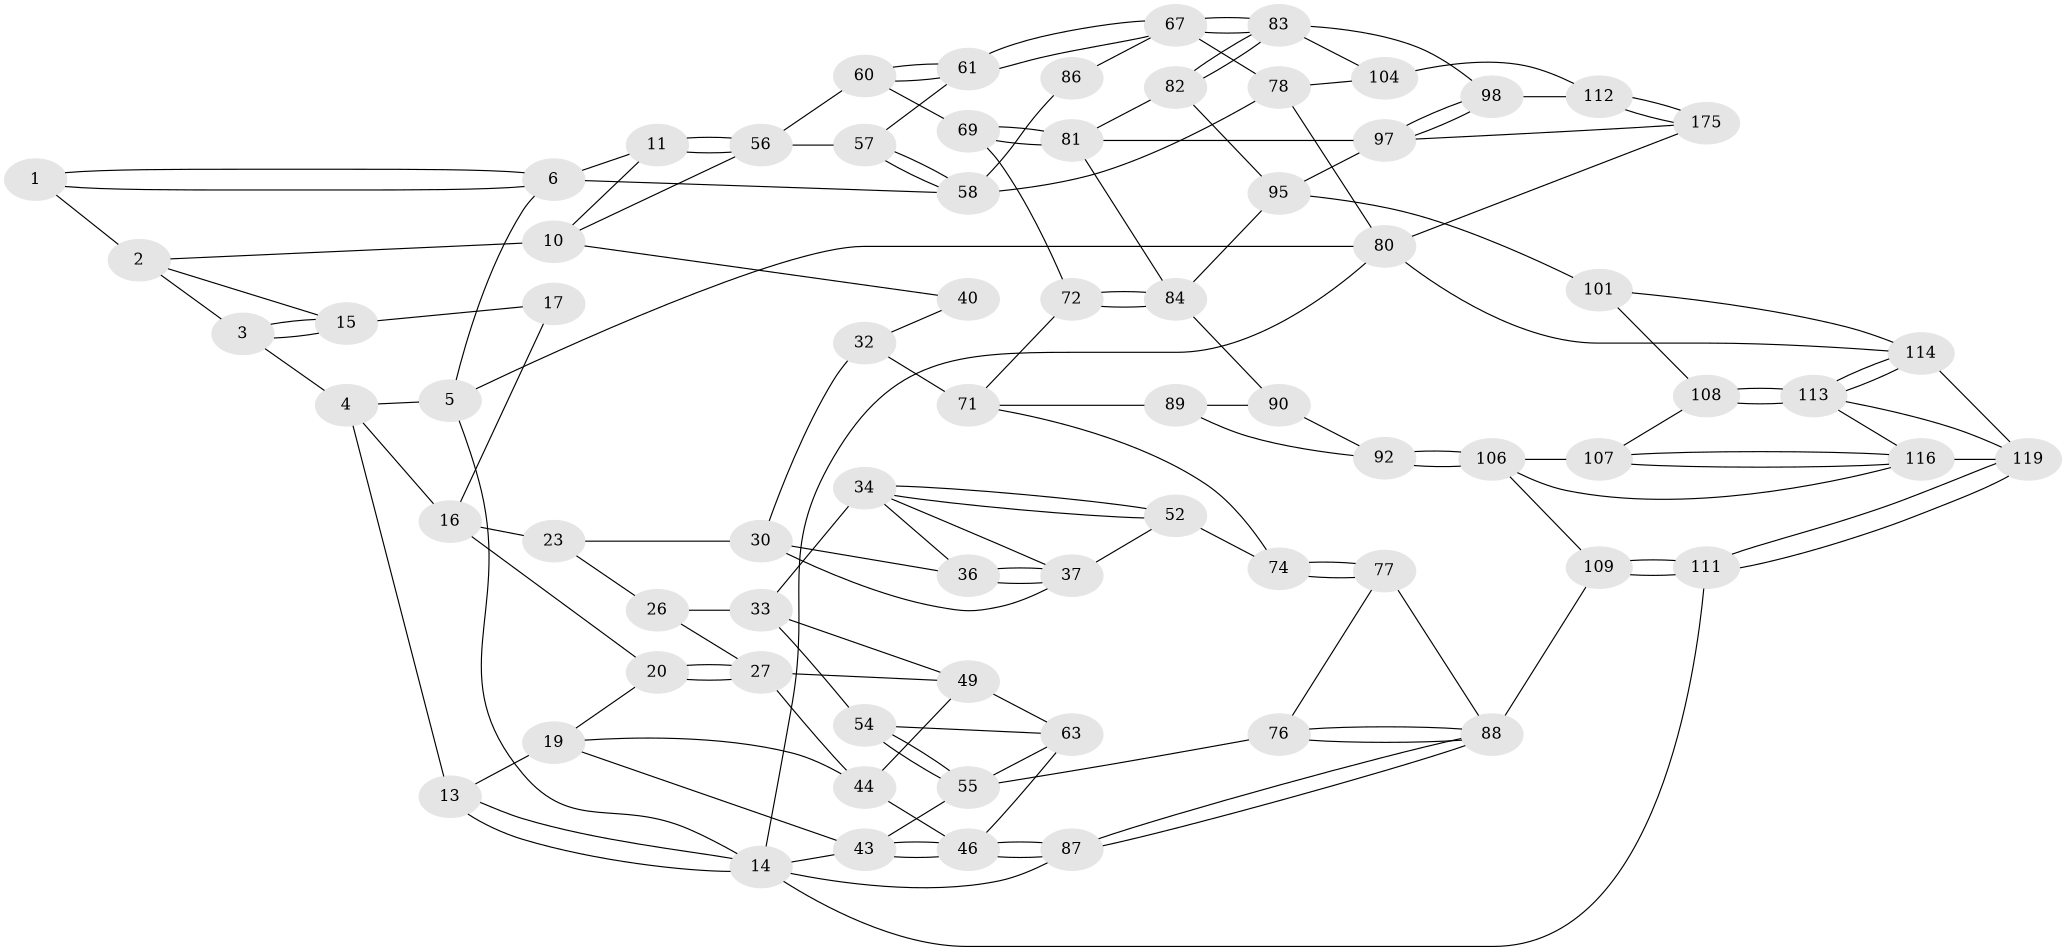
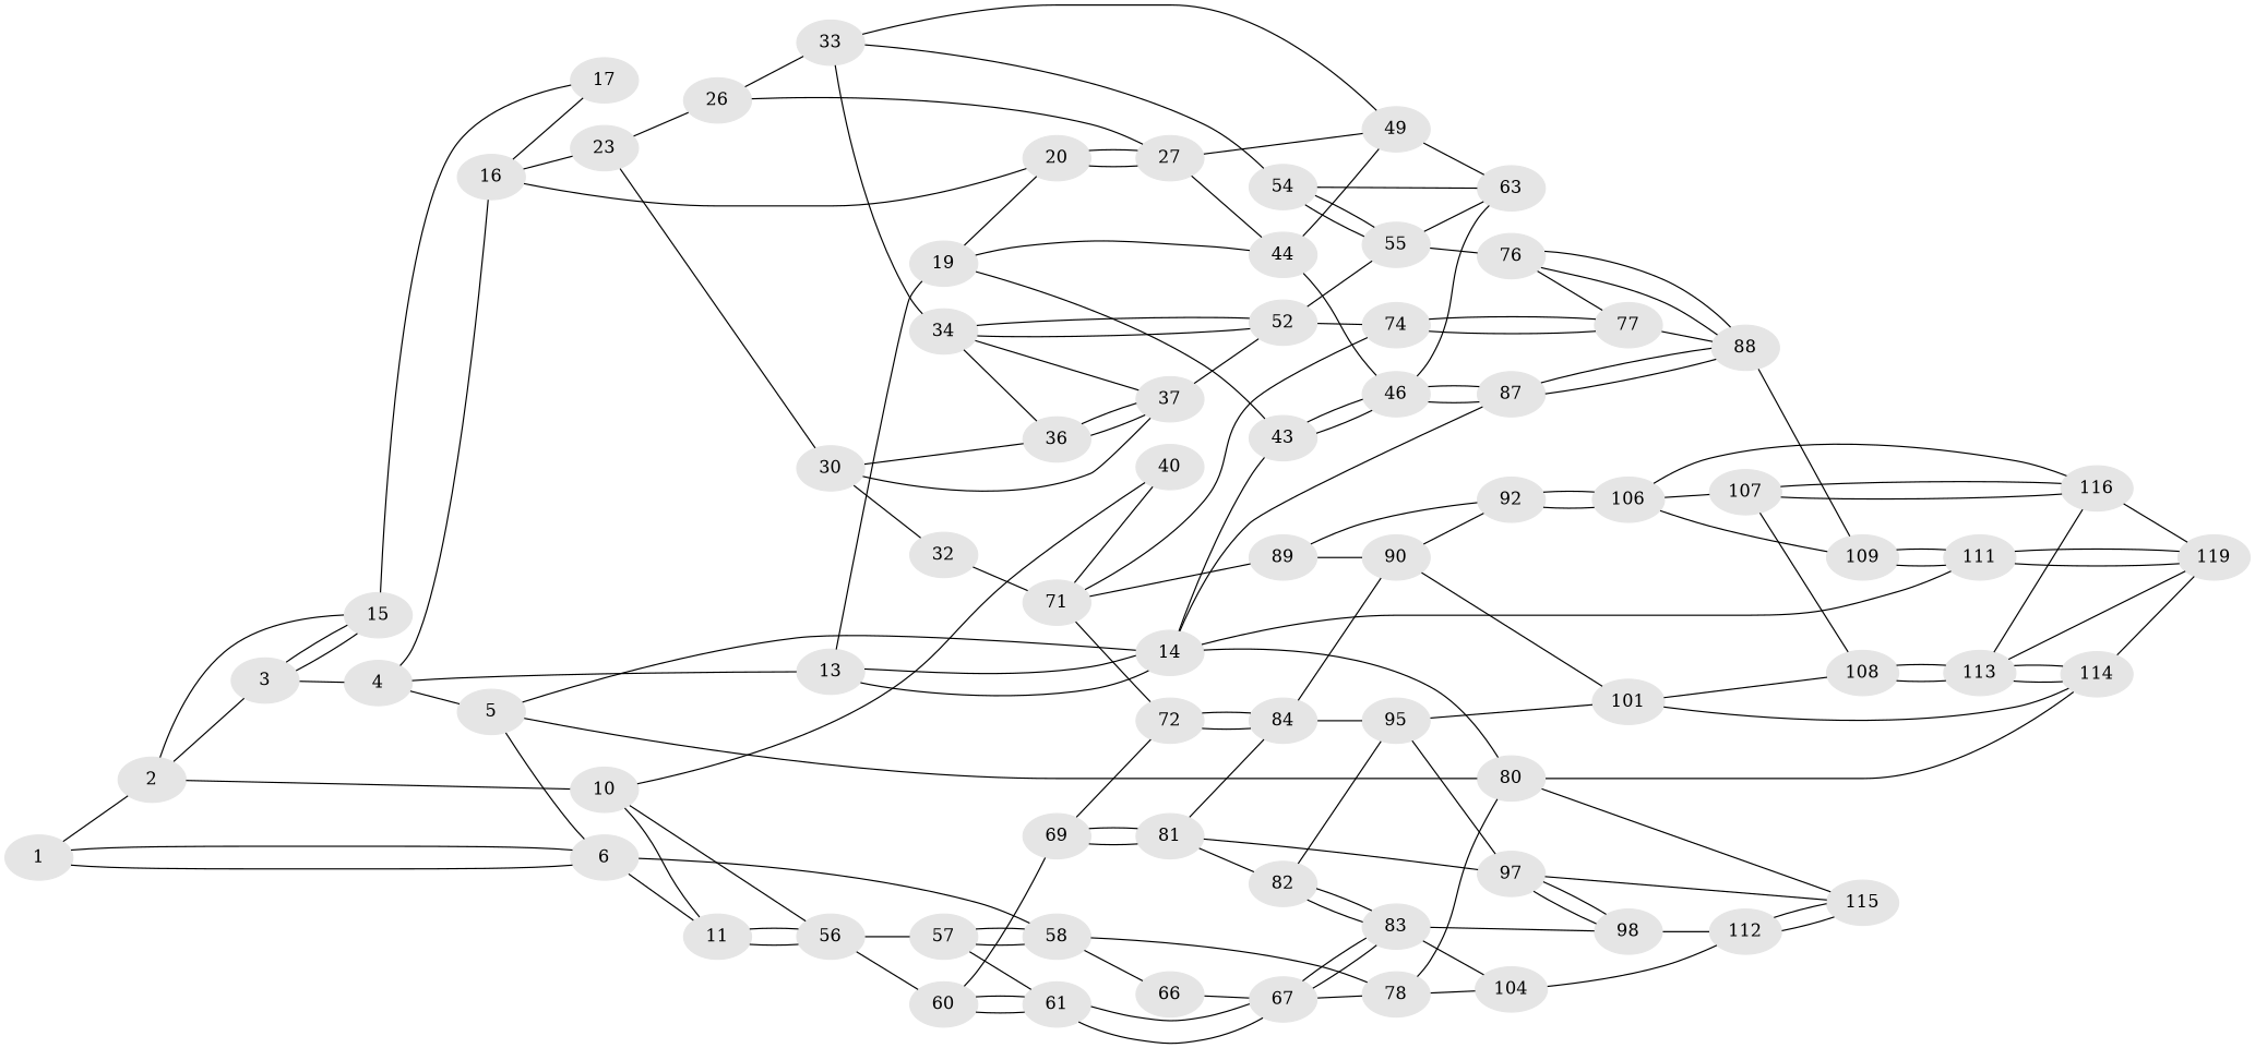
  graph {
    rankdir=LR
    node [color=gray90 style=filled]
    2 [super="+9"]
    1
    6 [super="+7"]
    3
    10 [super="+41"]
    15
    11
    58 [super="+65"]
    4 [super="+12"]
    40
    56 [super="+59"]
    17 [super="+18"]
    5 [super="+8"]
    13
    16 [super="+22"]
    14 [super="+86"]
    80 [super="+120"]
    19 [super="+42"]
    20 [super="+21"]
    23 [super="+25"]
    43
    87
    111
    114 [super="+121"]
-   115 [label=175]
-   66 [label=86]
+   115
+   66
    78 [super="+79"]
    57
    60
    44 [super="+48"]
    46 [super="+47"]
    88 [super="+94"]
    119 [super="+122"]
    27 [super="+45"]
    26 [super="+28"]
    30 [super="+31"]
    49 [super="+50"]
    33 [super="+51"]
    32 [super="+39"]
    36
    37 [super="+38"]
    71 [super="+75"]
    34 [super="+35"]
    54
    63 [super="+64"]
    52 [super="+53"]
    74
    72
    89
    55 [super="+73"]
    76
    77 [super="+91"]
    61 [super="+62"]
    69 [super="+70"]
    67 [super="+68"]
    104
    81
    83 [super="+99"]
    98
    84 [super="+85"]
    82 [super="+96"]
    97 [super="+105"]
    92 [super="+93"]
    90 [super="+100"]
    95 [super="+103"]
    109
    106 [super="+110"]
    112
    101 [super="+102"]
    108
    107
    116 [super="+118"]
    113 [super="+117"]
    2 -- 3
    2 -- 10
    2 -- 15
    1 -- 2
    1 -- 6
    1 -- 6
    6 -- 11
    6 -- 58
    3 -- 15
    3 -- 15
    3 -- 4
    10 -- 11
    10 -- 40
    10 -- 56
    15 -- 17
    11 -- 56
    11 -- 56
    58 -- 66
    58 -- 78
    4 -- 5
    4 -- 13
    4 -- 16
    56 -- 57
    56 -- 60
    5 -- 6
    5 -- 14
    5 -- 80
    13 -- 14
    13 -- 14
    13 -- 19
    16 -- 17
    16 -- 20
    16 -- 23
    14 -- 80
    14 -- 43
    14 -- 87
    14 -- 111
    80 -- 114
    80 -- 115
    19 -- 20
    19 -- 43
    19 -- 44
    20 -- 27
    20 -- 27
    23 -- 26
    23 -- 30
    43 -- 46
    43 -- 46
    87 -- 88
    87 -- 88
    111 -- 119
    111 -- 119
    114 -- 119
    66 -- 67
    78 -- 80
    78 -- 104
    57 -- 58
    57 -- 58
    57 -- 61
    60 -- 61
    60 -- 61
    60 -- 69
    44 -- 46
    44 -- 49
    46 -- 87
    46 -- 87
    46 -- 63
    88 -- 109
    27 -- 44
    27 -- 49
    26 -- 27
    26 -- 33
    30 -- 32
    30 -- 36
    30 -- 37
    49 -- 63
    33 -- 49
    33 -- 34
    33 -- 54
-   32 -- 40
+   71 -- 40
    32 -- 71
    36 -- 37
    36 -- 37
    37 -- 52
    71 -- 74
    71 -- 72
    71 -- 89
    34 -- 36
    34 -- 37
    34 -- 52
    34 -- 52
    54 -- 63
    54 -- 55
    54 -- 55
    52 -- 74
-   43 -- 55
+   52 -- 55
    74 -- 77
    74 -- 77
    72 -- 84
    72 -- 84
    89 -- 92
    89 -- 90
    55 -- 63
    55 -- 76
    76 -- 88
    76 -- 88
    76 -- 77
    77 -- 88
    61 -- 67
    61 -- 67
    69 -- 72
    69 -- 81
    69 -- 81
    67 -- 78
    67 -- 83
    67 -- 83
    104 -- 112
    81 -- 84
    81 -- 82
    81 -- 97
    83 -- 104
    83 -- 98
    98 -- 112
    84 -- 90
    84 -- 95
    82 -- 83
    82 -- 83
    82 -- 95
    97 -- 115
    97 -- 98
    97 -- 98
    92 -- 106
    92 -- 106
    90 -- 92
+   90 -- 101
    95 -- 97
    95 -- 101
    109 -- 111
    109 -- 111
    106 -- 109
    106 -- 107
    106 -- 116
    112 -- 115
    112 -- 115
    101 -- 114
    101 -- 108
    108 -- 113
    108 -- 113
    107 -- 108
    107 -- 116
    107 -- 116
    116 -- 119
    113 -- 114
    113 -- 114
    113 -- 119
    113 -- 116
  }
